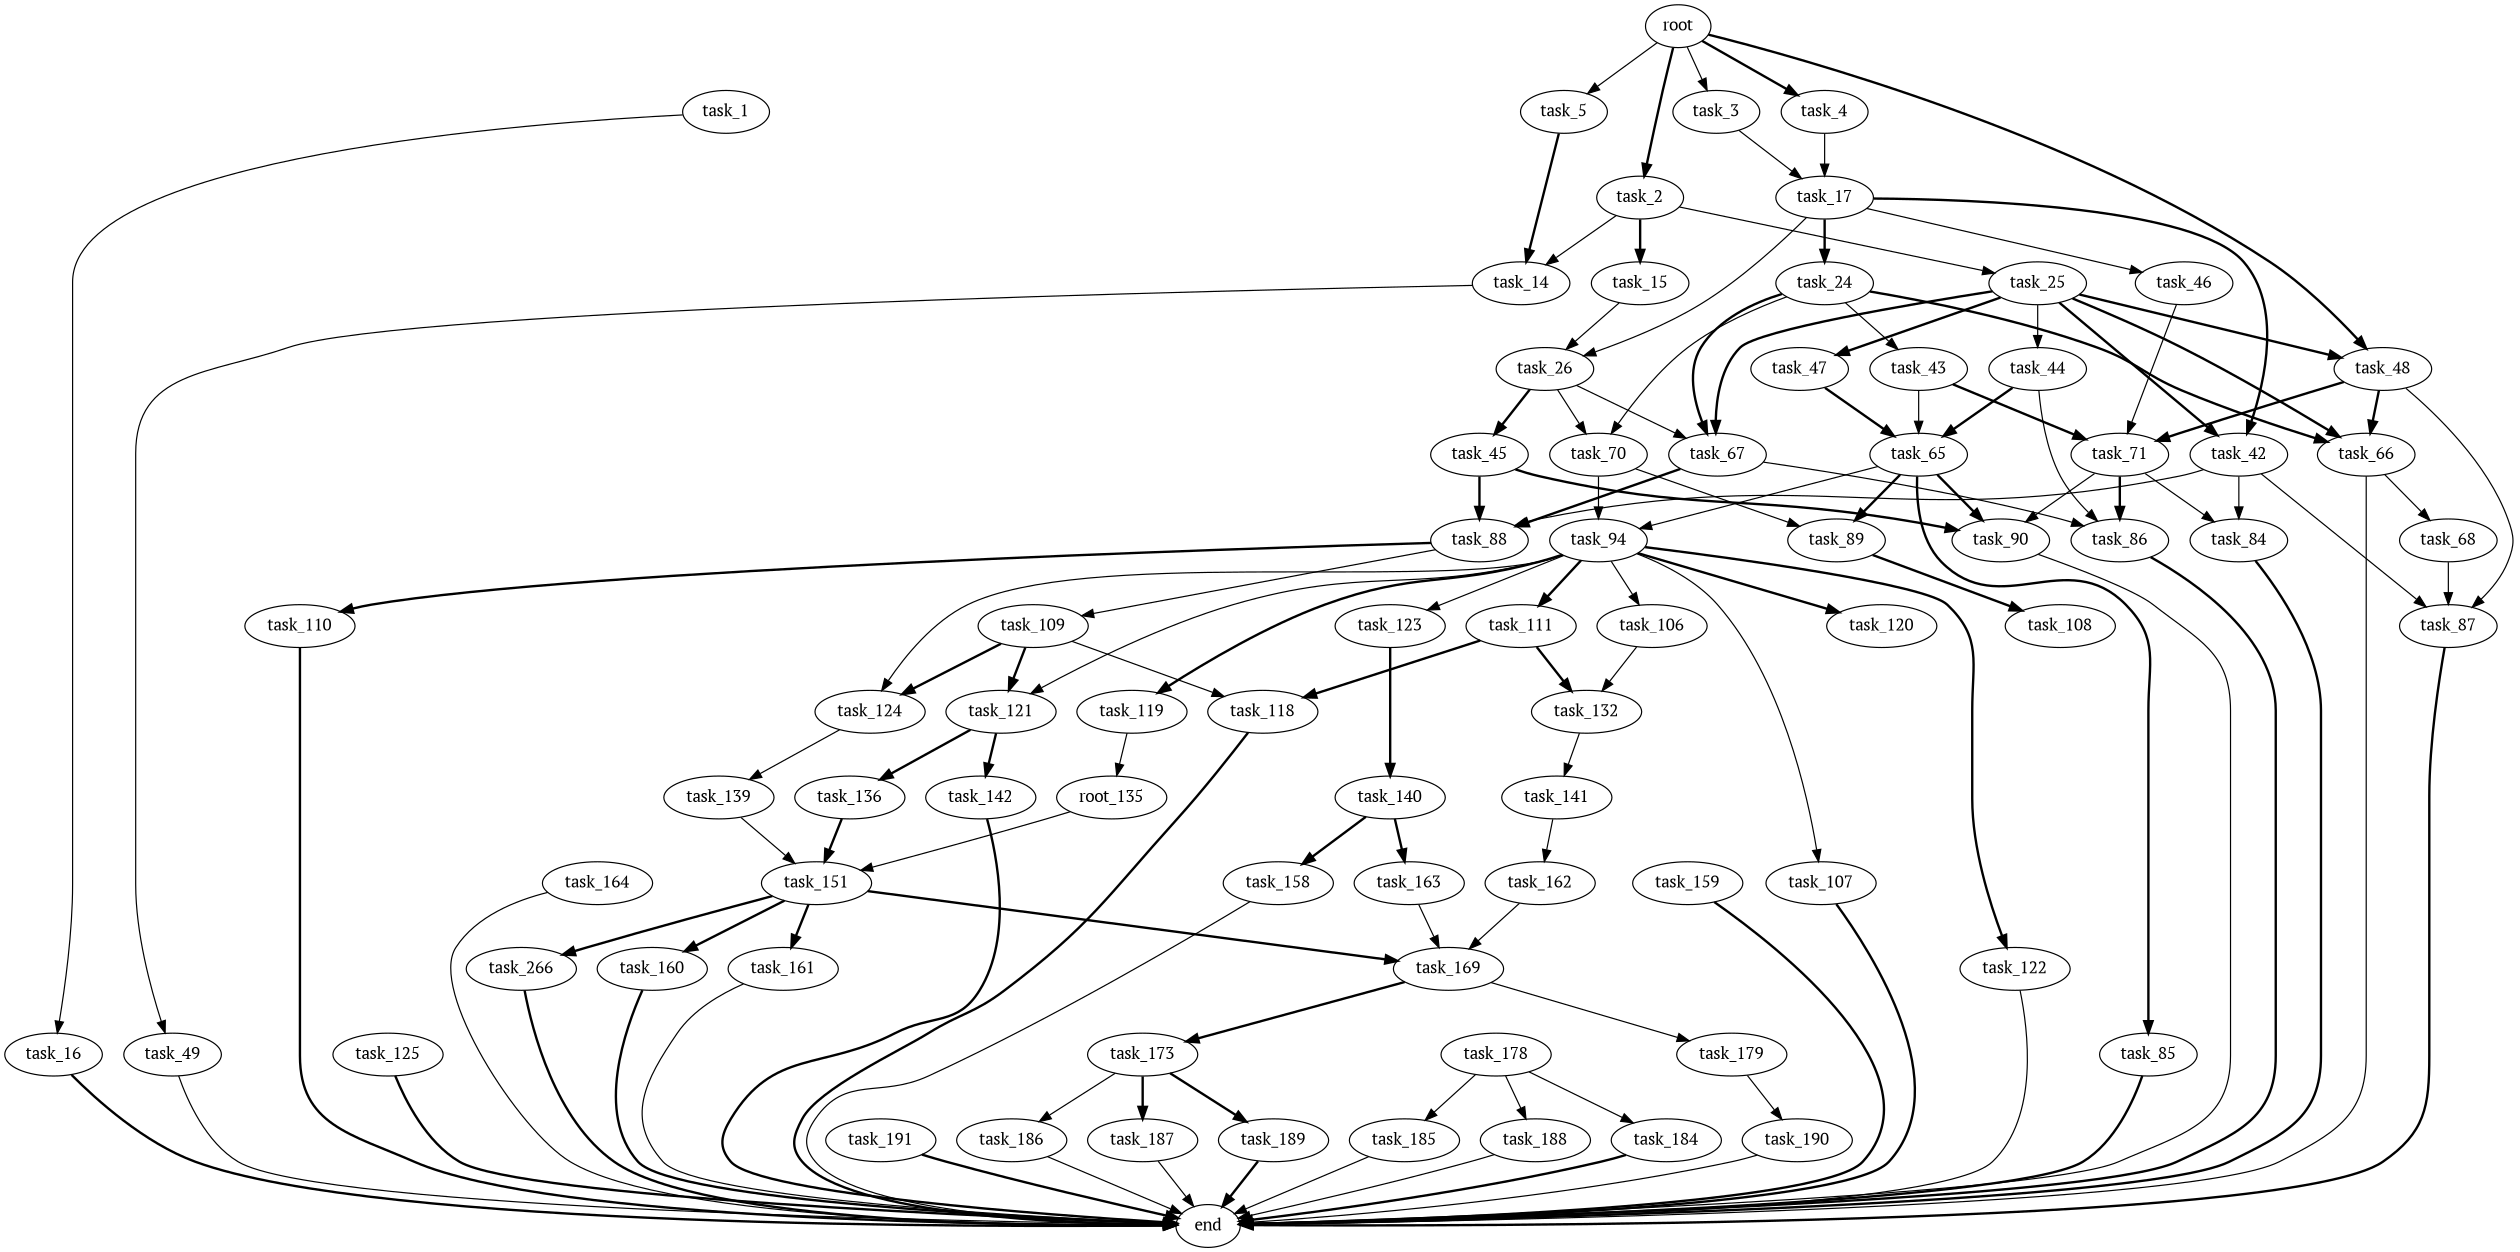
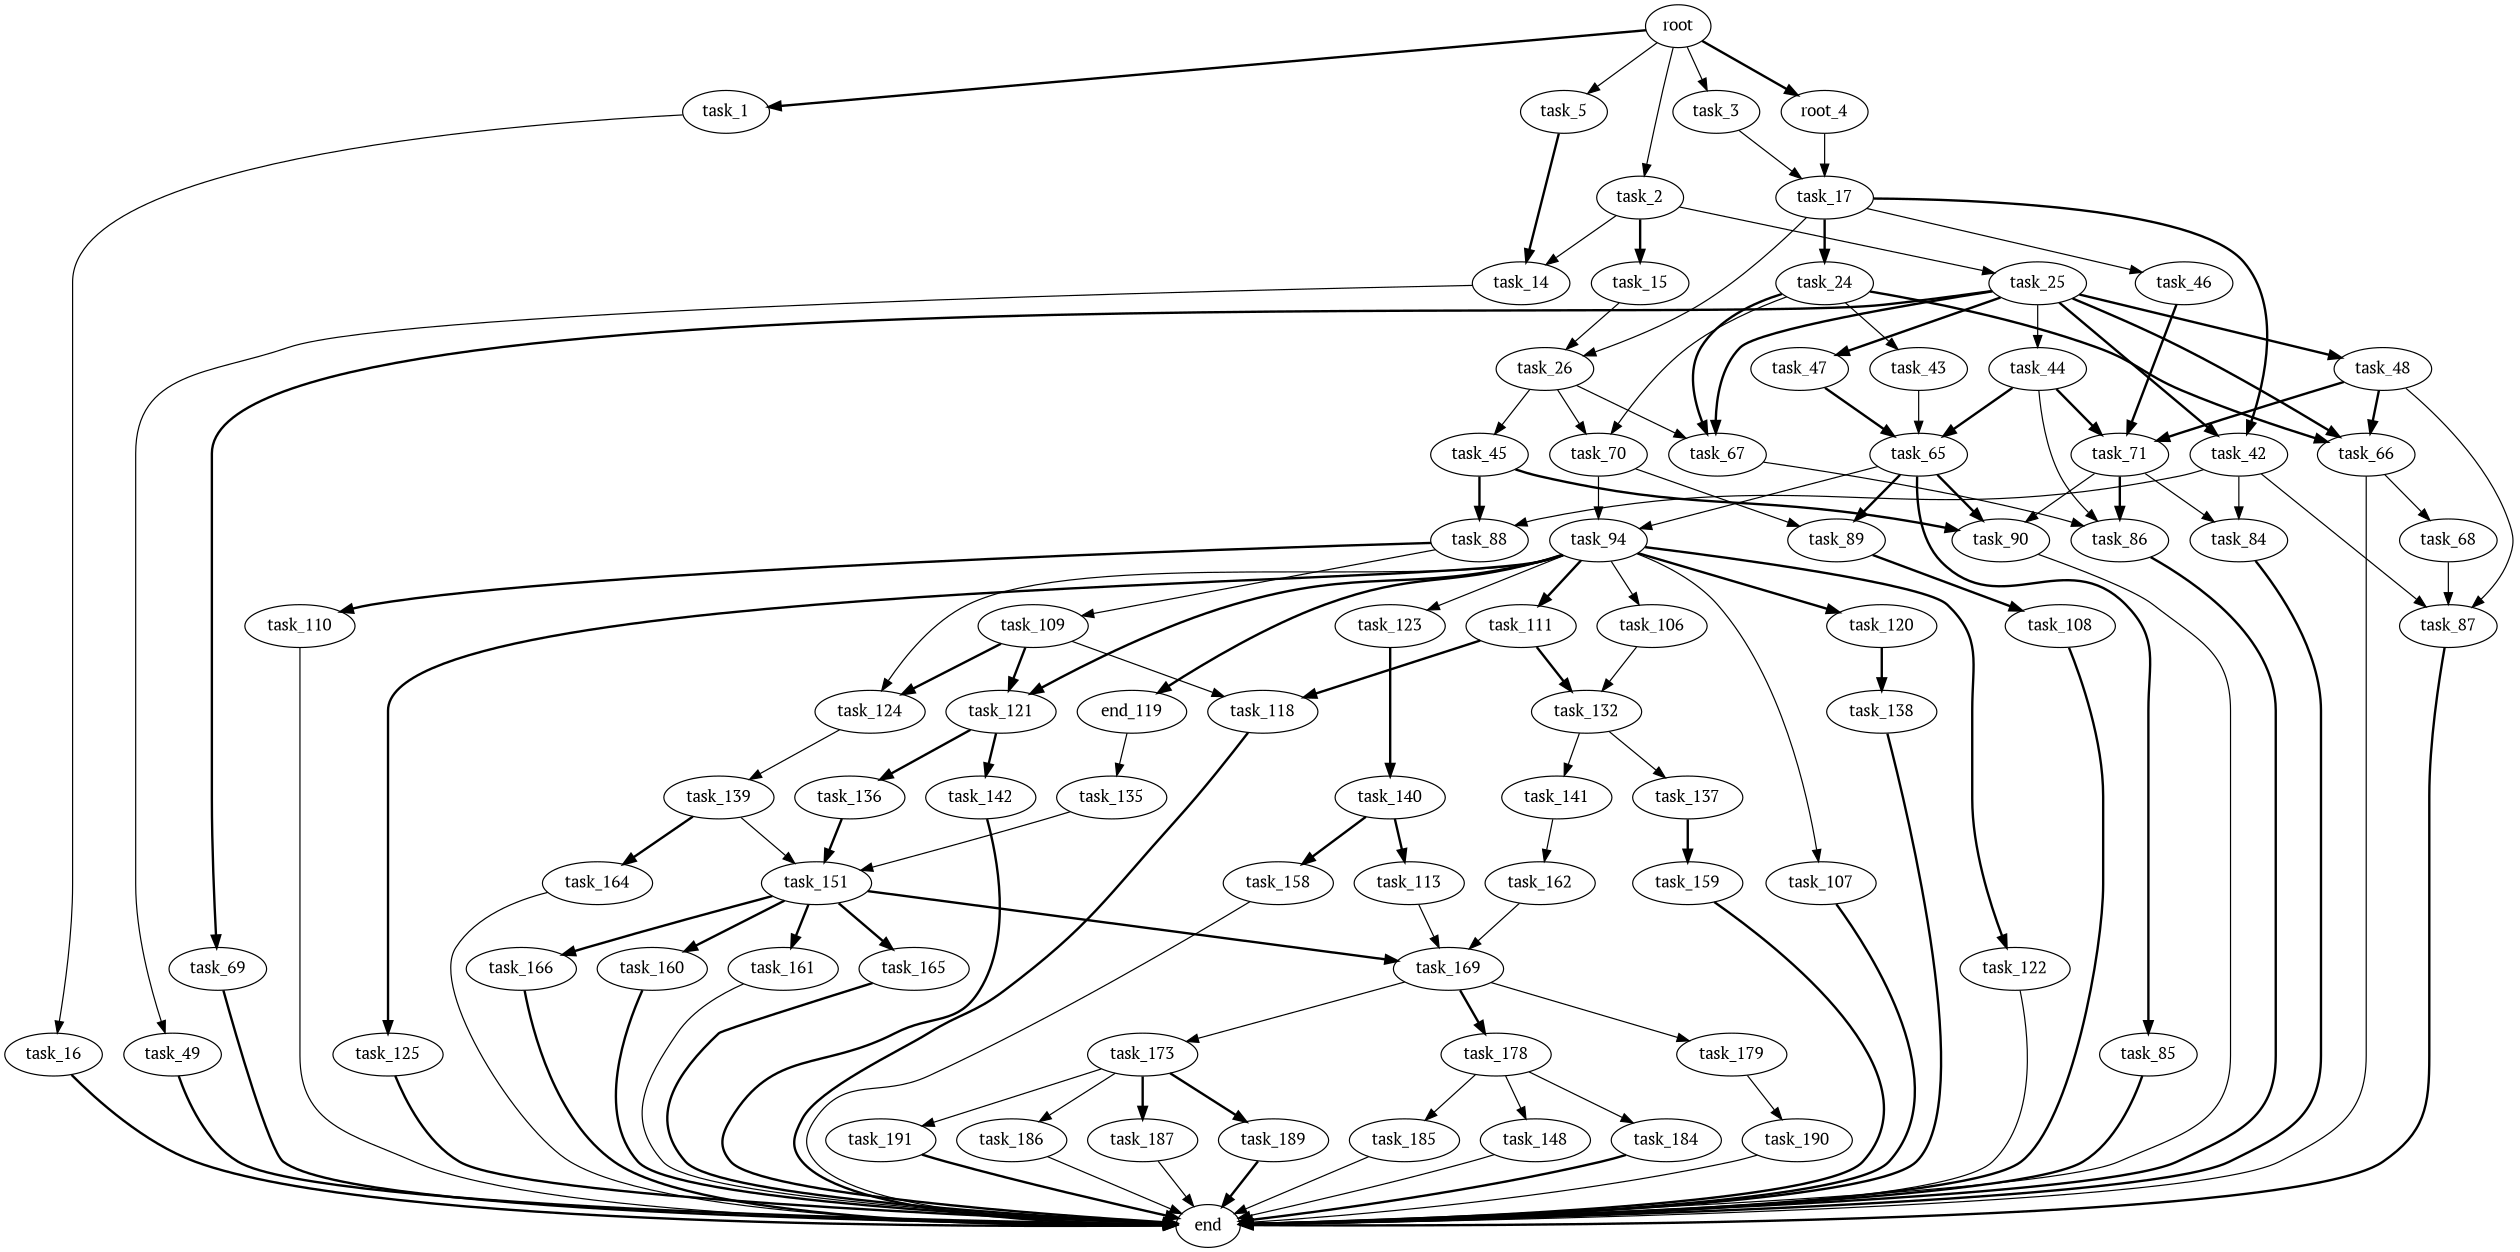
  digraph {
    fontname="PT Serif"
    node [fontname="PT Serif"]
    edge [fontname="PT Serif" style=bold]
    root
    task_1
    task_2
    task_3
-   task_4
+   task_4 [label=root_4]
    task_5
    task_16
    task_14
    task_15
    task_25
    task_17
    end
    task_49
    task_26
    task_42
    task_66
    task_67
    task_44
    task_47
    task_48
+   task_69
    task_24
    task_46
    task_70
    task_45
    task_43
    task_84
    task_87
    task_88
    task_71
    task_65
    task_68
    task_86
    task_89
    task_94
    task_90
    task_109
    task_110
    task_85
    task_108
    task_106
    task_107
    task_111
-   task_119
+   task_119 [label=end_119]
    task_120
    task_121
    task_122
    task_123
    task_124
    task_125
    task_118
    task_132
-   task_135 [label=root_135]
+   task_135
+   task_138
    task_136
    task_142
    task_140
    task_139
+   task_137
    task_141
    task_151
    task_158
-   task_163
+   task_163 [label=task_113]
    task_164
    task_159
    task_162
    task_160
    task_161
-   task_166 [label=task_266]
+   task_165
+   task_166
    task_169
    task_173
    task_178
    task_179
    task_186
    task_187
    task_189
    task_191
    task_184
    task_185
-   task_188
+   task_188 [label=task_148]
    task_190
-   root -> task_48
-   root -> task_2
+   root -> task_1
+   root -> task_2 [style=solid]
    root -> task_3 [style=solid]
    root -> task_4
    root -> task_5 [style=solid]
    task_1 -> task_16 [style=solid]
    task_2 -> task_14 [style=solid]
    task_2 -> task_15
    task_2 -> task_25 [style=solid]
    task_3 -> task_17 [style=solid]
    task_4 -> task_17 [style=solid]
    task_5 -> task_14
    task_16 -> end
    task_14 -> task_49 [style=solid]
    task_15 -> task_26 [style=solid]
    task_25 -> task_42
    task_25 -> task_66
    task_25 -> task_67
    task_25 -> task_44 [style=solid]
    task_25 -> task_47
    task_25 -> task_48
+   task_25 -> task_69
    task_17 -> task_26 [style=solid]
    task_17 -> task_42
    task_17 -> task_24
    task_17 -> task_46 [style=solid]
-   task_49 -> end [style=solid]
+   task_49 -> end
    task_26 -> task_67 [style=solid]
    task_26 -> task_70 [style=solid]
-   task_26 -> task_45
+   task_26 -> task_45 [style=solid]
    task_42 -> task_84 [style=solid]
    task_42 -> task_87 [style=solid]
    task_42 -> task_88 [style=solid]
    task_66 -> end [style=solid]
    task_66 -> task_68 [style=solid]
-   task_67 -> task_88
    task_67 -> task_86 [style=solid]
    task_44 -> task_65
    task_44 -> task_86 [style=solid]
    task_47 -> task_65
    task_48 -> task_66
    task_48 -> task_87 [style=solid]
    task_48 -> task_71
+   task_69 -> end
    task_24 -> task_66
    task_24 -> task_67
    task_24 -> task_70 [style=solid]
    task_24 -> task_43 [style=solid]
-   task_46 -> task_71 [style=solid]
+   task_46 -> task_71
    task_70 -> task_89 [style=solid]
    task_70 -> task_94 [style=solid]
    task_45 -> task_88
    task_45 -> task_90
-   task_43 -> task_71
+   task_44 -> task_71
    task_43 -> task_65 [style=solid]
    task_84 -> end
    task_87 -> end
    task_88 -> task_109 [style=solid]
    task_88 -> task_110
    task_71 -> task_84 [style=solid]
    task_71 -> task_86
    task_71 -> task_90 [style=solid]
    task_65 -> task_89
    task_65 -> task_94 [style=solid]
    task_65 -> task_90
    task_65 -> task_85
    task_68 -> task_87 [style=solid]
    task_86 -> end
    task_89 -> task_108
    task_94 -> task_106 [style=solid]
    task_94 -> task_107 [style=solid]
    task_94 -> task_111
    task_94 -> task_119
    task_94 -> task_120
-   task_94 -> task_121 [style=solid]
+   task_94 -> task_121
    task_94 -> task_122
    task_94 -> task_123 [style=solid]
    task_94 -> task_124 [style=solid]
+   task_94 -> task_125
    task_90 -> end [style=solid]
    task_109 -> task_121
    task_109 -> task_124
    task_109 -> task_118 [style=solid]
-   task_110 -> end
+   task_110 -> end [style=solid]
    task_85 -> end
+   task_108 -> end
    task_106 -> task_132 [style=solid]
    task_107 -> end
    task_111 -> task_118
    task_111 -> task_132
    task_119 -> task_135 [style=solid]
+   task_120 -> task_138
    task_121 -> task_136
    task_121 -> task_142
    task_122 -> end [style=solid]
    task_123 -> task_140
    task_124 -> task_139 [style=solid]
    task_125 -> end
    task_118 -> end
+   task_132 -> task_137 [style=solid]
    task_132 -> task_141 [style=solid]
    task_135 -> task_151 [style=solid]
+   task_138 -> end
    task_136 -> task_151
    task_142 -> end
    task_140 -> task_158
    task_140 -> task_163
    task_139 -> task_151 [style=solid]
+   task_139 -> task_164
+   task_137 -> task_159
    task_141 -> task_162 [style=solid]
    task_151 -> task_160
    task_151 -> task_161
+   task_151 -> task_165
    task_151 -> task_166
    task_151 -> task_169
    task_158 -> end [style=solid]
    task_163 -> task_169 [style=solid]
    task_164 -> end [style=solid]
    task_159 -> end
    task_162 -> task_169 [style=solid]
    task_160 -> end
    task_161 -> end [style=solid]
+   task_165 -> end
    task_166 -> end
-   task_169 -> task_173
+   task_169 -> task_173 [style=solid]
+   task_169 -> task_178
    task_169 -> task_179 [style=solid]
    task_173 -> task_186 [style=solid]
    task_173 -> task_187
    task_173 -> task_189
+   task_173 -> task_191 [style=solid]
    task_178 -> task_184 [style=solid]
    task_178 -> task_185 [style=solid]
    task_178 -> task_188 [style=solid]
    task_179 -> task_190 [style=solid]
    task_186 -> end [style=solid]
    task_187 -> end [style=solid]
    task_189 -> end
    task_191 -> end
    task_184 -> end
    task_185 -> end [style=solid]
    task_188 -> end [style=solid]
    task_190 -> end [style=solid]
  }
